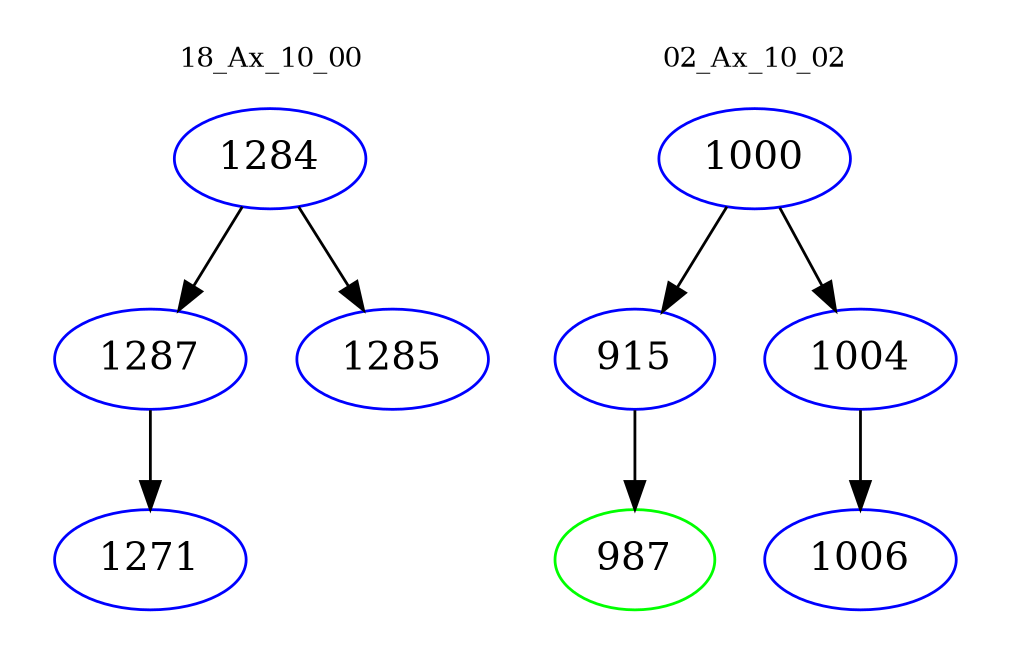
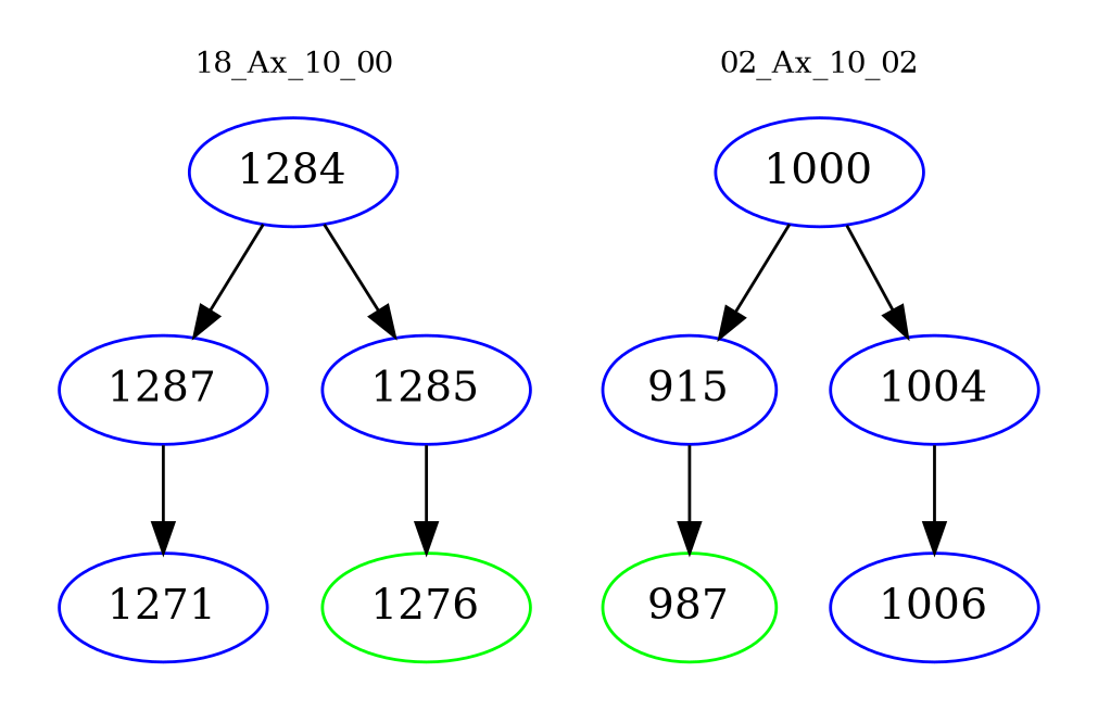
  digraph {
    node [color=blue]
    edge [color=black]
    n1 [label=1284]
    n2 [label=1287]
    n3 [label=1285]
    n4 [label=1271]
+   n5 [color=green label=1276]
    n6 [label=1000]
    n7 [label=915]
    n8 [label=1004]
    n9 [color=green label=987]
    n10 [label=1006]
    subgraph cluster_1 {
      color=white
      fontsize=10
      label="18_Ax_10_00"
      n1
      n2
      n3
      n4
+     n5
    }
    subgraph cluster_2 {
      color=white
      fontsize=10
      label="02_Ax_10_02"
      n6
      n7
      n8
      n9
      n10
    }
    n1 -> n2
    n1 -> n3
    n2 -> n4
+   n3 -> n5
    n6 -> n7
    n6 -> n8
    n7 -> n9
    n8 -> n10
  }
